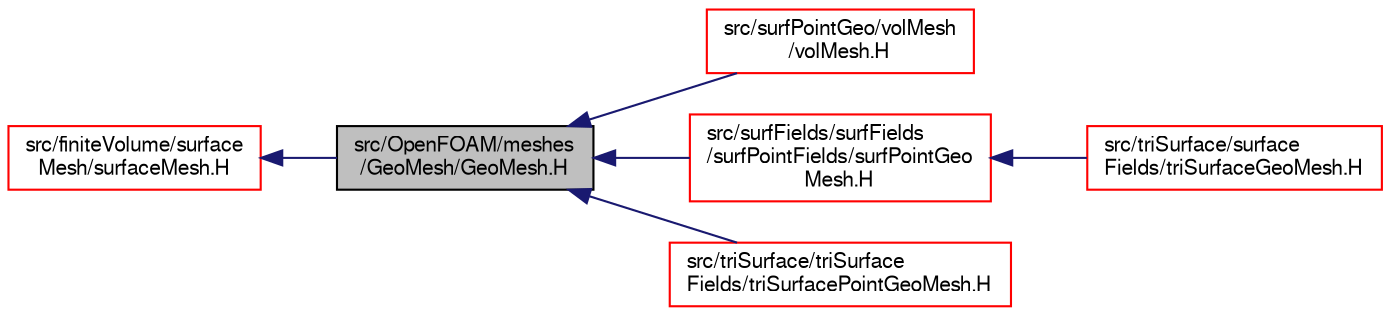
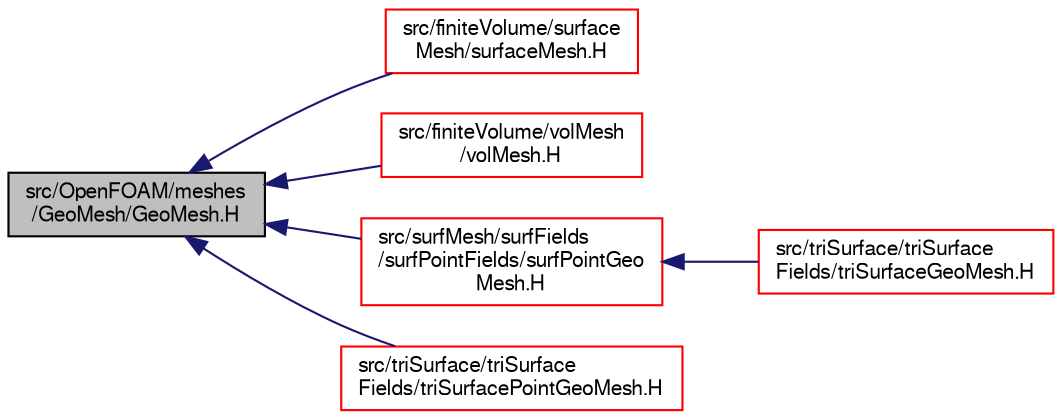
  digraph {
    rankdir=LR
    node [color=red fontname=FreeSans fontsize=10 shape=record]
    edge [color=midnightblue dir=back fontname=FreeSans fontsize=10 labelfontname=FreeSans labelfontsize=10 style=solid]
    n1 [color=black fillcolor=grey75 fontcolor=black height=0.2 label="src/OpenFOAM/meshes\l/GeoMesh/GeoMesh.H" style=filled width=0.4]
    n2 [height=0.2 label="src/finiteVolume/surface\lMesh/surfaceMesh.H" width=0.4]
-   n3 [height=0.2 label="src/surfPointGeo/volMesh\l/volMesh.H" width=0.4]
-   n4 [height=0.2 label="src/surfFields/surfFields\l/surfPointFields/surfPointGeo\lMesh.H" width=0.4]
+   n3 [height=0.2 label="src/finiteVolume/volMesh\l/volMesh.H" width=0.4]
+   n4 [height=0.2 label="src/surfMesh/surfFields\l/surfPointFields/surfPointGeo\lMesh.H" width=0.4]
    n5 [height=0.2 label="src/triSurface/triSurface\lFields/triSurfacePointGeoMesh.H" width=0.4]
-   n6 [height=0.2 label="src/triSurface/surface\lFields/triSurfaceGeoMesh.H" width=0.4]
-   n2 -> n1
+   n6 [height=0.2 label="src/triSurface/triSurface\lFields/triSurfaceGeoMesh.H" width=0.4]
+   n1 -> n2
    n1 -> n3
    n1 -> n4
    n1 -> n5
    n4 -> n6
  }
